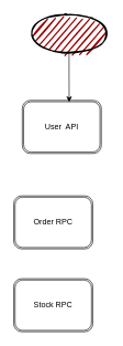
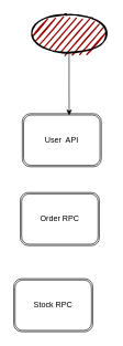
  <mxCell id="0" />
  <mxCell id="1" parent="0" />
  <mxCell id="2" value="Stock RPC" style="shape=ext;double=1;rounded=1;whiteSpace=wrap;html=1;" vertex="1" parent="1"><mxGeometry x="20" y="420" width="120" height="80" as="geometry" /></mxCell>
- <mxCell id="3" value="Order RPC" style="shape=ext;double=1;rounded=1;whiteSpace=wrap;html=1;" vertex="1" parent="1"><mxGeometry x="20" y="295" width="120" height="80" as="geometry" /></mxCell>
- <mxCell id="4" value="User&amp;nbsp; API" style="shape=ext;double=1;rounded=1;whiteSpace=wrap;html=1;" vertex="1" parent="1"><mxGeometry x="33" y="151" width="120" height="80" as="geometry" /></mxCell>
+ <mxCell id="3" value="Order RPC" style="shape=ext;double=1;rounded=1;whiteSpace=wrap;html=1;" vertex="1" parent="1"><mxGeometry x="30" y="290" width="120" height="80" as="geometry" /></mxCell>
+ <mxCell id="4" value="User&amp;nbsp; API" style="shape=ext;double=1;rounded=1;whiteSpace=wrap;html=1;" vertex="1" parent="1"><mxGeometry x="33" y="171" width="120" height="80" as="geometry" /></mxCell>
  <mxCell id="5" style="edgeStyle=orthogonalEdgeStyle;rounded=0;orthogonalLoop=1;jettySize=auto;html=1;entryX=0.593;entryY=0.032;entryDx=0;entryDy=0;entryPerimeter=0;" edge="1" parent="1" source="6" target="4"><mxGeometry relative="1" as="geometry" /></mxCell>
  <mxCell id="6" value="" style="ellipse;whiteSpace=wrap;html=1;strokeWidth=2;fillWeight=2;hachureGap=8;fillColor=#990000;fillStyle=dots;sketch=1;" vertex="1" parent="1"><mxGeometry x="44" y="20" width="120" height="60" as="geometry" /></mxCell>
